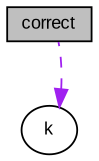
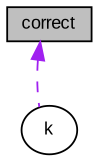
  digraph {
    rankdir=TB
    fontname="Liberation Sans"
    node [color=black fontname="Liberation Sans" fontsize=10]
    n1 [fillcolor=grey75 fontcolor=black height=0.2 label=correct shape=box style=filled width=0.4]
    n2 [height=0.2 label=k shape=ellipse width=0.4]
-   n2 -> n1 [color=purple dir=back fontname="Liberation Sans" fontsize=10 labelfontname=Helvetica labelfontsize=10 style=dashed]
+   n1 -> n2 [color=purple dir=back fontname="Liberation Sans" fontsize=10 labelfontname=Helvetica labelfontsize=10 style=dashed]
  }
